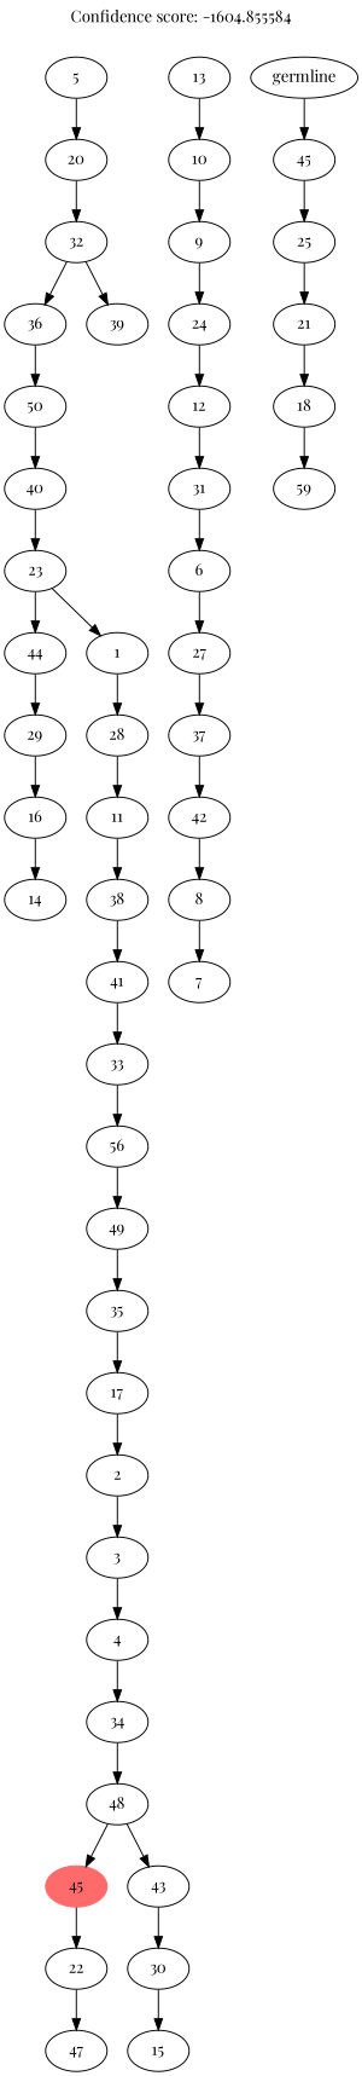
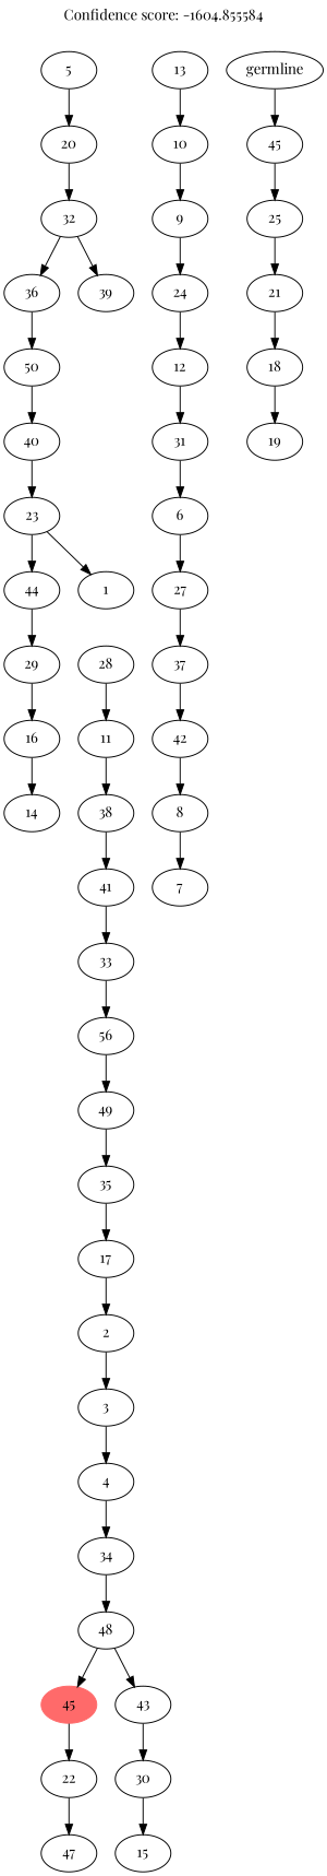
  digraph {
    fontname="Playfair Display"
    label="Confidence score: -1604.855584"
    labelloc=t
    node [fontname="Playfair Display"]
    edge [fontname="Playfair Display"]
    n1 [label=16]
    n2 [label=14]
    n3 [label=29]
    n4 [label=44]
    n5 [label=8]
    n6 [label=7]
    n7 [label=42]
    n8 [label=37]
    n9 [label=27]
    n10 [label=6]
    n11 [label=31]
    n12 [label=12]
    n13 [label=24]
    n14 [label=9]
    n15 [label=10]
    n16 [label=13]
    n17 [label=47]
    n18 [label=22]
    n19 [color=indianred1 label=45 style=filled]
    n20 [label=30]
    n21 [label=15]
    n22 [label=43]
    n23 [label=48]
    n24 [label=34]
    n25 [label=4]
    n26 [label=3]
    n27 [label=2]
    n28 [label=17]
    n29 [label=35]
    n30 [label=49]
    n31 [label=56]
    n32 [label=33]
    n33 [label=41]
    n34 [label=38]
    n35 [label=11]
    n36 [label=28]
    n37 [label=1]
    n38 [label=23]
    n39 [label=40]
    n40 [label=50]
    n41 [label=36]
    n42 [label=32]
    n43 [label=39]
    n44 [label=20]
    n45 [label=5]
-   n46 [label=59]
+   n46 [label=19]
    n47 [label=18]
    n48 [label=21]
    n49 [label=25]
    n50 [label=45]
    n51 [label=germline]
    n1 -> n2
    n3 -> n1
    n4 -> n3
    n5 -> n6
    n7 -> n5
    n8 -> n7
    n9 -> n8
    n10 -> n9
    n11 -> n10
    n12 -> n11
    n13 -> n12
    n14 -> n13
    n15 -> n14
    n16 -> n15
    n18 -> n17
    n19 -> n18
    n20 -> n21
    n22 -> n20
    n23 -> n19
    n23 -> n22
    n24 -> n23
    n25 -> n24
    n26 -> n25
    n27 -> n26
    n28 -> n27
    n29 -> n28
    n30 -> n29
    n31 -> n30
    n32 -> n31
    n33 -> n32
    n34 -> n33
    n35 -> n34
    n36 -> n35
-   n37 -> n36
    n38 -> n4
    n38 -> n37
    n39 -> n38
    n40 -> n39
    n41 -> n40
    n42 -> n41
    n42 -> n43
    n44 -> n42
    n45 -> n44
    n47 -> n46
    n48 -> n47
    n49 -> n48
    n50 -> n49
    n51 -> n50
  }
